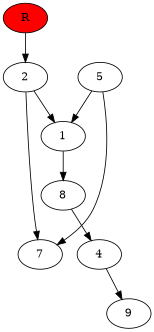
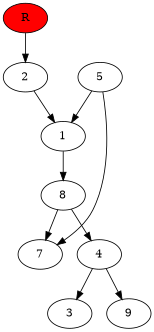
  digraph {
    1
    8
    4
+   3
    9
    2
    7
    5
    R [fillcolor="#ff0000" style=filled]
    1 -> 8
    8 -> 4
+   4 -> 3
    4 -> 9
    2 -> 1
-   2 -> 7
+   8 -> 7
    5 -> 1
    5 -> 7
    R -> 2
  }
